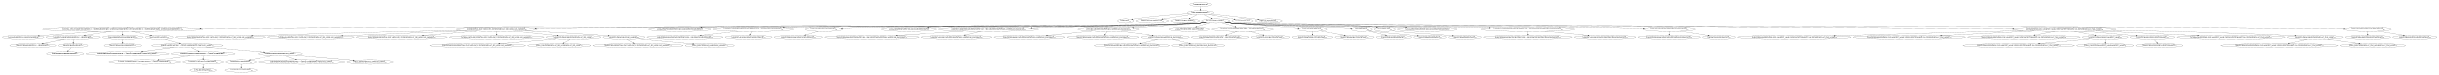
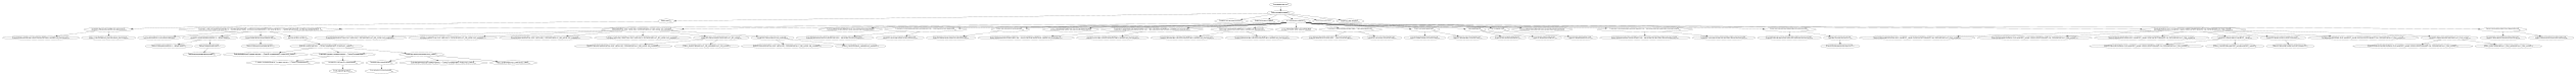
  digraph {
    fontname="Comic Neue"
    node [fontname="Comic Neue"]
    edge [fontname="Comic Neue"]
    n1 [label=<(METHOD,writeManifest)<SUB>459</SUB>>]
    n2 [label=<(PARAM,this)<SUB>459</SUB>>]
    n3 [label=<(PARAM,ZipOutputStream zOut)<SUB>459</SUB>>]
    n4 [label=<(PARAM,Manifest manifest)<SUB>459</SUB>>]
    n5 [label=<(BLOCK,&lt;empty&gt;,&lt;empty&gt;)<SUB>460</SUB>>]
    n6 [label=<(MODIFIER,PRIVATE)>]
    n7 [label=<(METHOD_RETURN,void)<SUB>459</SUB>>]
    n8 [label=<(CONTROL_STRUCTURE,for (Enumeration e = manifest.getWarnings(); Some(e.hasMoreElements()); ),for (Enumeration e = manifest.getWarnings(); Some(e.hasMoreElements()); ))<SUB>461</SUB>>]
    n9 [label=<(zipDir,zipDir(null, zOut, &quot;META-INF/&quot;, ZipFileSet.DEFAULT_DIR_MODE, JAR_MARKER))<SUB>467</SUB>>]
    n10 [label=<(LOCAL,ByteArrayOutputStream baos: java.io.ByteArrayOutputStream)>]
    n11 [label=<(&lt;operator&gt;.assignment,ByteArrayOutputStream baos = new ByteArrayOutputStream())<SUB>470</SUB>>]
    n12 [label=<(&lt;init&gt;,new ByteArrayOutputStream())<SUB>470</SUB>>]
    n13 [label=<(LOCAL,OutputStreamWriter osw: java.io.OutputStreamWriter)>]
    n14 [label=<(&lt;operator&gt;.assignment,OutputStreamWriter osw = new OutputStreamWriter(baos, Manifest.JAR_ENCODING))<SUB>471</SUB>>]
    n15 [label=<(&lt;init&gt;,new OutputStreamWriter(baos, Manifest.JAR_ENCODING))<SUB>471</SUB>>]
    n16 [label=<(LOCAL,PrintWriter writer: java.io.PrintWriter)>]
    n17 [label=<(&lt;operator&gt;.assignment,PrintWriter writer = new PrintWriter(osw))<SUB>472</SUB>>]
    n18 [label=<(&lt;init&gt;,new PrintWriter(osw))<SUB>472</SUB>>]
    n19 [label=<(write,write(writer))<SUB>873</SUB>>]
    n20 [label=<(flush,writer.flush())<SUB>474</SUB>>]
    n21 [label=<(LOCAL,ByteArrayInputStream bais: java.io.ByteArrayInputStream)>]
    n22 [label=<(&lt;operator&gt;.assignment,ByteArrayInputStream bais = new ByteArrayInputStream(baos.toByteArray()))<SUB>476</SUB>>]
    n23 [label=<(&lt;init&gt;,new ByteArrayInputStream(baos.toByteArray()))<SUB>477</SUB>>]
    n24 [label=<(zipFile,zipFile(bais, zOut, MANIFEST_NAME, System.currentTimeMillis(), null, ZipFileSet.DEFAULT_FILE_MODE))<SUB>478</SUB>>]
    n25 [label=<(initZipOutputStream,initZipOutputStream(zOut))<SUB>481</SUB>>]
    n26 [label=<(MODIFIER,VIRTUAL)>]
    n27 [label=<(LOCAL,Enumeration e: java.util.Enumeration)>]
    n28 [label=<(&lt;operator&gt;.assignment,Enumeration e = getWarnings())<SUB>461</SUB>>]
    n29 [label=<(hasMoreElements,e.hasMoreElements())<SUB>462</SUB>>]
    n30 [label=<(BLOCK,&lt;empty&gt;,&lt;empty&gt;)<SUB>462</SUB>>]
    n31 [label=<(IDENTIFIER,this,zipDir(null, zOut, &quot;META-INF/&quot;, ZipFileSet.DEFAULT_DIR_MODE, JAR_MARKER))<SUB>467</SUB>>]
    n32 [label=<(LITERAL,null,zipDir(null, zOut, &quot;META-INF/&quot;, ZipFileSet.DEFAULT_DIR_MODE, JAR_MARKER))<SUB>467</SUB>>]
    n33 [label=<(IDENTIFIER,zOut,zipDir(null, zOut, &quot;META-INF/&quot;, ZipFileSet.DEFAULT_DIR_MODE, JAR_MARKER))<SUB>467</SUB>>]
    n34 [label=<(LITERAL,&quot;META-INF/&quot;,zipDir(null, zOut, &quot;META-INF/&quot;, ZipFileSet.DEFAULT_DIR_MODE, JAR_MARKER))<SUB>467</SUB>>]
    n35 [label=<(&lt;operator&gt;.fieldAccess,ZipFileSet.DEFAULT_DIR_MODE)<SUB>467</SUB>>]
    n36 [label=<(&lt;operator&gt;.fieldAccess,Jar.JAR_MARKER)<SUB>468</SUB>>]
    n37 [label=<(IDENTIFIER,baos,ByteArrayOutputStream baos = new ByteArrayOutputStream())<SUB>470</SUB>>]
    n38 [label=<(&lt;operator&gt;.alloc,new ByteArrayOutputStream())<SUB>470</SUB>>]
    n39 [label=<(IDENTIFIER,baos,new ByteArrayOutputStream())<SUB>470</SUB>>]
    n40 [label=<(IDENTIFIER,osw,OutputStreamWriter osw = new OutputStreamWriter(baos, Manifest.JAR_ENCODING))<SUB>471</SUB>>]
    n41 [label=<(&lt;operator&gt;.alloc,new OutputStreamWriter(baos, Manifest.JAR_ENCODING))<SUB>471</SUB>>]
    n42 [label=<(IDENTIFIER,osw,new OutputStreamWriter(baos, Manifest.JAR_ENCODING))<SUB>471</SUB>>]
    n43 [label=<(IDENTIFIER,baos,new OutputStreamWriter(baos, Manifest.JAR_ENCODING))<SUB>471</SUB>>]
    n44 [label=<(&lt;operator&gt;.fieldAccess,Manifest.JAR_ENCODING)<SUB>471</SUB>>]
    n45 [label=<(IDENTIFIER,writer,PrintWriter writer = new PrintWriter(osw))<SUB>472</SUB>>]
    n46 [label=<(&lt;operator&gt;.alloc,new PrintWriter(osw))<SUB>472</SUB>>]
    n47 [label=<(IDENTIFIER,writer,new PrintWriter(osw))<SUB>672</SUB>>]
    n48 [label=<(IDENTIFIER,osw,new PrintWriter(osw))<SUB>472</SUB>>]
    n49 [label=<(IDENTIFIER,manifest,write(writer))<SUB>473</SUB>>]
    n50 [label=<(IDENTIFIER,writer,write(writer))<SUB>473</SUB>>]
    n51 [label=<(IDENTIFIER,writer,writer.flush())<SUB>474</SUB>>]
    n52 [label=<(IDENTIFIER,bais,ByteArrayInputStream bais = new ByteArrayInputStream(baos.toByteArray()))<SUB>476</SUB>>]
    n53 [label=<(&lt;operator&gt;.alloc,new ByteArrayInputStream(baos.toByteArray()))<SUB>477</SUB>>]
    n54 [label=<(IDENTIFIER,bais,new ByteArrayInputStream(baos.toByteArray()))<SUB>476</SUB>>]
    n55 [label=<(toByteArray,baos.toByteArray())<SUB>477</SUB>>]
    n56 [label=<(IDENTIFIER,super,zipFile(bais, zOut, MANIFEST_NAME, System.currentTimeMillis(), null, ZipFileSet.DEFAULT_FILE_MODE))<SUB>478</SUB>>]
    n57 [label=<(IDENTIFIER,bais,zipFile(bais, zOut, MANIFEST_NAME, System.currentTimeMillis(), null, ZipFileSet.DEFAULT_FILE_MODE))<SUB>478</SUB>>]
    n58 [label=<(IDENTIFIER,zOut,zipFile(bais, zOut, MANIFEST_NAME, System.currentTimeMillis(), null, ZipFileSet.DEFAULT_FILE_MODE))<SUB>478</SUB>>]
    n59 [label=<(&lt;operator&gt;.fieldAccess,Jar.MANIFEST_NAME)<SUB>478</SUB>>]
    n60 [label=<(currentTimeMillis,System.currentTimeMillis())<SUB>479</SUB>>]
    n61 [label=<(LITERAL,null,zipFile(bais, zOut, MANIFEST_NAME, System.currentTimeMillis(), null, ZipFileSet.DEFAULT_FILE_MODE))<SUB>479</SUB>>]
    n62 [label=<(&lt;operator&gt;.fieldAccess,ZipFileSet.DEFAULT_FILE_MODE)<SUB>480</SUB>>]
    n63 [label=<(IDENTIFIER,super,initZipOutputStream(zOut))<SUB>481</SUB>>]
    n64 [label=<(IDENTIFIER,zOut,initZipOutputStream(zOut))<SUB>481</SUB>>]
    n65 [label=<(IDENTIFIER,e,Enumeration e = getWarnings())<SUB>461</SUB>>]
    n66 [label=<(getWarnings,getWarnings())<SUB>461</SUB>>]
    n67 [label=<(IDENTIFIER,e,e.hasMoreElements())<SUB>465</SUB>>]
    n68 [label=<(log,log(&quot;Manifest warning: &quot; + (String) e.nextElement(), Project.MSG_WARN))<SUB>463</SUB>>]
    n69 [label=<(IDENTIFIER,manifest,getWarnings())<SUB>461</SUB>>]
    n70 [label=<(IDENTIFIER,this,log(&quot;Manifest warning: &quot; + (String) e.nextElement(), Project.MSG_WARN))<SUB>463</SUB>>]
    n71 [label=<(&lt;operator&gt;.addition,&quot;Manifest warning: &quot; + (String) e.nextElement())<SUB>463</SUB>>]
    n72 [label=<(&lt;operator&gt;.fieldAccess,Project.MSG_WARN)<SUB>464</SUB>>]
    n73 [label=<(LITERAL,&quot;Manifest warning: &quot;,&quot;Manifest warning: &quot; + (String) e.nextElement())<SUB>463</SUB>>]
    n74 [label=<(&lt;operator&gt;.cast,(String) e.nextElement())<SUB>463</SUB>>]
    n75 [label=<(nextElement,e.nextElement())<SUB>463</SUB>>]
    n76 [label=<(IDENTIFIER,Project,log(&quot;Manifest warning: &quot; + (String) e.nextElement(), Project.MSG_WARN))<SUB>464</SUB>>]
    n77 [label=<(FIELD_IDENTIFIER,MSG_WARN,MSG_WARN)<SUB>464</SUB>>]
    n78 [label=<(TYPE_REF,String,String)<SUB>463</SUB>>]
    n79 [label=<(IDENTIFIER,e,e.nextElement())<SUB>463</SUB>>]
    n80 [label=<(IDENTIFIER,ZipFileSet,zipDir(null, zOut, &quot;META-INF/&quot;, ZipFileSet.DEFAULT_DIR_MODE, JAR_MARKER))<SUB>467</SUB>>]
    n81 [label=<(FIELD_IDENTIFIER,DEFAULT_DIR_MODE,DEFAULT_DIR_MODE)<SUB>467</SUB>>]
    n82 [label=<(IDENTIFIER,Jar,zipDir(null, zOut, &quot;META-INF/&quot;, ZipFileSet.DEFAULT_DIR_MODE, JAR_MARKER))<SUB>468</SUB>>]
    n83 [label=<(FIELD_IDENTIFIER,JAR_MARKER,JAR_MARKER)<SUB>468</SUB>>]
    n84 [label=<(IDENTIFIER,Manifest,new OutputStreamWriter(baos, Manifest.JAR_ENCODING))<SUB>471</SUB>>]
    n85 [label=<(FIELD_IDENTIFIER,JAR_ENCODING,JAR_ENCODING)<SUB>471</SUB>>]
+   n86 [label=<(IDENTIFIER,baos,baos.toByteArray())<SUB>477</SUB>>]
    n87 [label=<(IDENTIFIER,Jar,zipFile(bais, zOut, MANIFEST_NAME, System.currentTimeMillis(), null, ZipFileSet.DEFAULT_FILE_MODE))<SUB>478</SUB>>]
    n88 [label=<(FIELD_IDENTIFIER,MANIFEST_NAME,MANIFEST_NAME)<SUB>478</SUB>>]
    n89 [label=<(IDENTIFIER,System,System.currentTimeMillis())<SUB>479</SUB>>]
    n90 [label=<(IDENTIFIER,ZipFileSet,zipFile(bais, zOut, MANIFEST_NAME, System.currentTimeMillis(), null, ZipFileSet.DEFAULT_FILE_MODE))<SUB>480</SUB>>]
    n91 [label=<(FIELD_IDENTIFIER,DEFAULT_FILE_MODE,DEFAULT_FILE_MODE)<SUB>280</SUB>>]
    n1 -> n2
    n1 -> n3
    n1 -> n4
    n1 -> n5
    n1 -> n6
    n1 -> n7
    n5 -> n8
    n5 -> n9
    n5 -> n10
    n5 -> n11
    n5 -> n12
    n5 -> n13
    n5 -> n14
    n5 -> n15
    n5 -> n16
    n5 -> n17
    n5 -> n18
    n5 -> n19
    n5 -> n20
    n5 -> n21
    n5 -> n22
    n5 -> n23
    n5 -> n24
    n5 -> n25
    n8 -> n27
    n8 -> n28
    n8 -> n29
    n8 -> n30
    n9 -> n31
    n9 -> n32
    n9 -> n33
    n9 -> n34
    n9 -> n35
    n9 -> n36
    n11 -> n37
    n11 -> n38
    n12 -> n39
    n14 -> n40
    n14 -> n41
    n15 -> n42
    n15 -> n43
-   n15 -> n44
+   n2 -> n44
    n17 -> n45
    n17 -> n46
    n18 -> n47
    n18 -> n48
    n19 -> n49
    n19 -> n50
    n20 -> n51
    n22 -> n52
    n22 -> n53
    n23 -> n54
    n23 -> n55
    n24 -> n56
    n24 -> n57
    n24 -> n58
    n24 -> n59
    n24 -> n60
    n24 -> n61
    n24 -> n62
    n25 -> n63
    n25 -> n64
    n26 -> n1
    n28 -> n65
    n28 -> n66
    n29 -> n67
    n30 -> n68
    n35 -> n80
    n35 -> n81
    n36 -> n82
    n36 -> n83
    n44 -> n84
    n44 -> n85
+   n55 -> n86
    n59 -> n87
    n59 -> n88
    n60 -> n89
    n62 -> n90
    n62 -> n91
    n66 -> n69
    n68 -> n70
    n68 -> n71
    n68 -> n72
    n71 -> n73
    n71 -> n74
    n72 -> n75
    n72 -> n76
    n72 -> n77
    n74 -> n78
    n75 -> n79
  }
